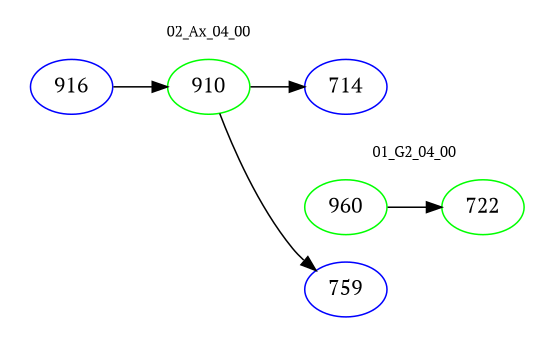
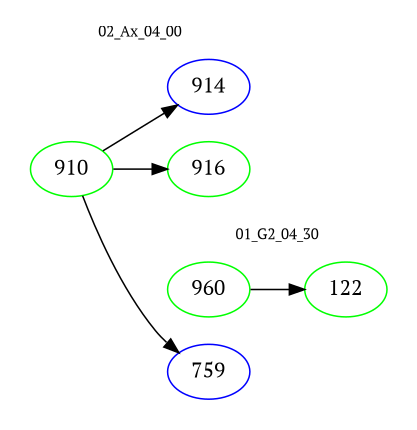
  digraph {
    fontname="PT Serif"
    rankdir=LR
    node [color=green fontname="PT Serif"]
    edge [color=black fontname="PT Serif"]
-   n1 [color=blue label=916]
+   n1 [label=916]
    n2 [label=910]
-   n3 [color=blue label=714]
+   n3 [color=blue label=914]
    n4 [label=960]
-   n5 [label=722]
+   n5 [label=122]
    n6 [color=blue label=759]
    subgraph cluster_1 {
      color=white
      fontsize=10
      label="02_Ax_04_00"
      n1
      n2
      n3
    }
    subgraph cluster_2 {
      color=white
      fontsize=10
-     label="01_G2_04_00"
+     label="01_G2_04_30"
      n4
      n5
      n6
    }
-   n1 -> n2
+   n2 -> n1
    n2 -> n3
    n2 -> n6
    n4 -> n5
  }
